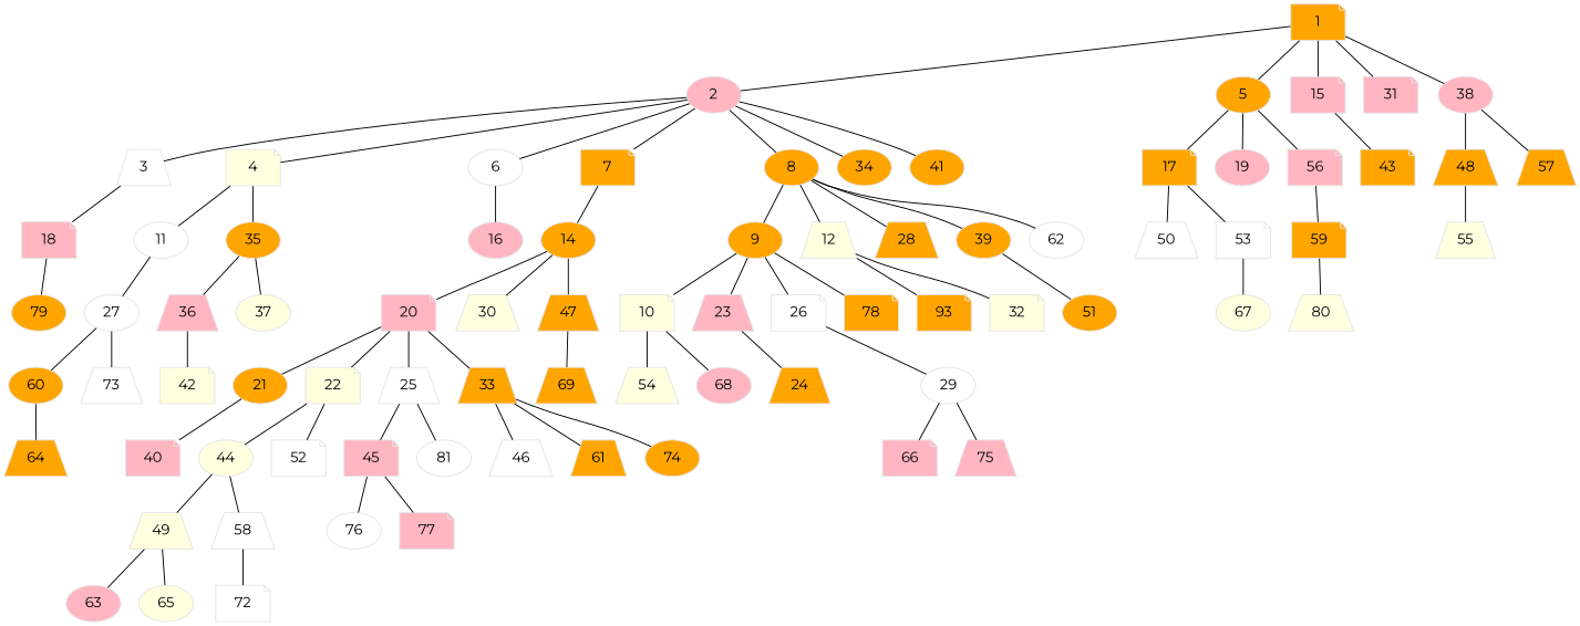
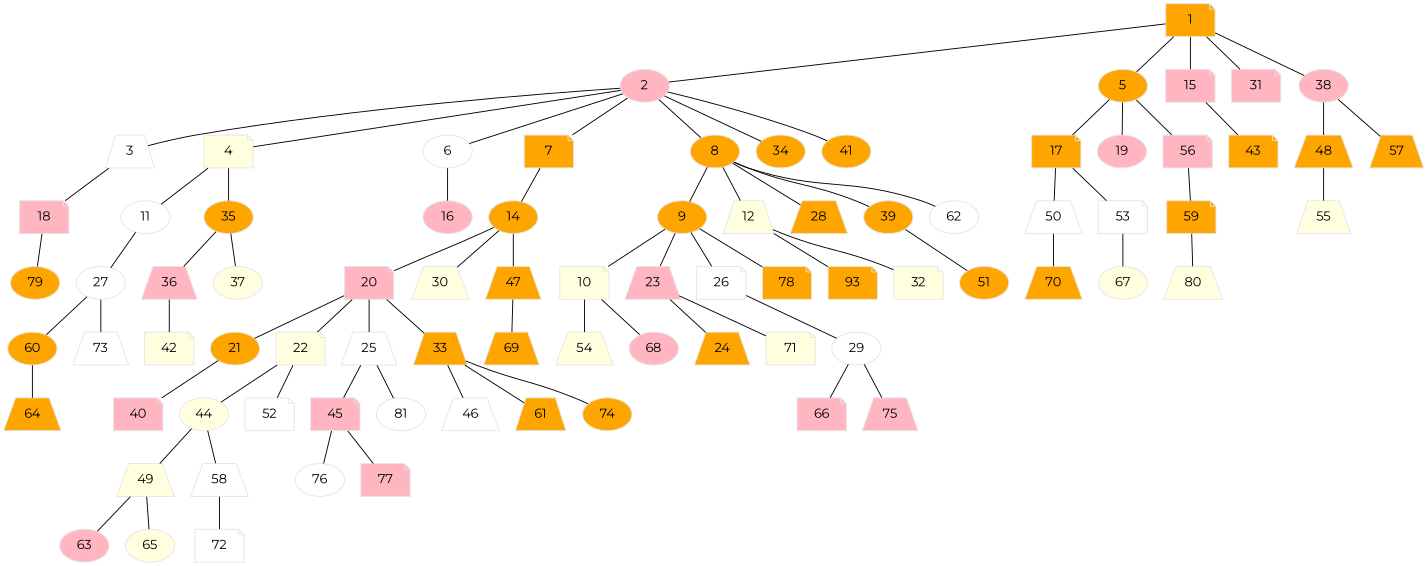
  graph {
    fontname=Montserrat
    node [color=gray90 fillcolor=orange fontname=Montserrat shape=ellipse style=filled]
    edge [fontname=Montserrat]
    1 [shape=note]
    2 [fillcolor=lightpink]
    5
    15 [fillcolor=lightpink shape=note]
    31 [fillcolor=lightpink shape=note]
    38 [fillcolor=lightpink]
    3 [fillcolor=white shape=trapezium]
    4 [fillcolor=lightyellow shape=note]
    6 [fillcolor=white]
    7 [shape=note]
    8
    34
    41
    17 [shape=note]
    19 [fillcolor=lightpink]
    56 [fillcolor=lightpink shape=note]
    43 [shape=note]
    50 [fillcolor=white shape=trapezium]
    53 [fillcolor=white shape=note]
    48 [shape=trapezium]
    57 [shape=trapezium]
    18 [fillcolor=lightpink shape=note]
    11 [fillcolor=white]
    35
    16 [fillcolor=lightpink]
    14
    9
    12 [fillcolor=lightyellow shape=trapezium]
    28 [shape=trapezium]
    39
    62 [fillcolor=white]
    79
    27 [fillcolor=white]
    36 [fillcolor=lightpink shape=trapezium]
    37 [fillcolor=lightyellow]
    59 [shape=note]
    20 [fillcolor=lightpink shape=note]
    30 [fillcolor=lightyellow shape=trapezium]
    47 [shape=trapezium]
    10 [fillcolor=lightyellow shape=note]
    23 [fillcolor=lightpink shape=trapezium]
    26 [fillcolor=white shape=note]
    78 [shape=note]
    n44 [label=93 shape=note]
    32 [fillcolor=lightyellow shape=note]
    51
    54 [fillcolor=lightyellow shape=trapezium]
    68 [fillcolor=lightpink]
    24 [shape=trapezium]
+   71 [fillcolor=lightyellow shape=note]
    29 [fillcolor=white]
    60
    73 [fillcolor=white shape=trapezium]
    21
    22 [fillcolor=lightyellow shape=note]
    25 [fillcolor=white shape=trapezium]
    33 [shape=trapezium]
    69 [shape=trapezium]
+   70 [shape=trapezium]
    67 [fillcolor=lightyellow]
    40 [fillcolor=lightpink shape=note]
    44 [fillcolor=lightyellow]
    52 [fillcolor=white shape=note]
    45 [fillcolor=lightpink shape=note]
    81 [fillcolor=white]
    46 [fillcolor=white shape=trapezium]
    61 [shape=trapezium]
    74
    49 [fillcolor=lightyellow shape=trapezium]
    58 [fillcolor=white shape=trapezium]
    76 [fillcolor=white]
    77 [fillcolor=lightpink shape=note]
    66 [fillcolor=lightpink shape=note]
    75 [fillcolor=lightpink shape=trapezium]
    64 [shape=trapezium]
    42 [fillcolor=lightyellow shape=note]
    55 [fillcolor=lightyellow shape=trapezium]
    63 [fillcolor=lightpink]
    65 [fillcolor=lightyellow]
    72 [fillcolor=white shape=note]
    80 [fillcolor=lightyellow shape=trapezium]
    1 -- 2
    1 -- 5
    1 -- 15
    1 -- 31
    1 -- 38
    2 -- 3
    2 -- 4
    2 -- 6
    2 -- 7
    2 -- 8
    2 -- 34
    2 -- 41
    5 -- 17
    5 -- 19
    5 -- 56
    15 -- 43
    38 -- 48
    38 -- 57
    3 -- 18
    4 -- 11
    4 -- 35
    6 -- 16
    7 -- 14
    8 -- 9
    8 -- 12
    8 -- 28
    8 -- 39
    8 -- 62
    17 -- 50
    17 -- 53
    56 -- 59
+   50 -- 70
    53 -- 67
    48 -- 55
    18 -- 79
    11 -- 27
    35 -- 36
    35 -- 37
    14 -- 20
    14 -- 30
    14 -- 47
    9 -- 10
    9 -- 23
    9 -- 26
    9 -- 78
    12 -- n44
    12 -- 32
    39 -- 51
    27 -- 60
    27 -- 73
    36 -- 42
    59 -- 80
    20 -- 21
    20 -- 22
    20 -- 25
    20 -- 33
    47 -- 69
    10 -- 54
    10 -- 68
    23 -- 24
+   23 -- 71
    26 -- 29
    29 -- 66
    29 -- 75
    60 -- 64
    21 -- 40
    22 -- 44
    22 -- 52
    25 -- 45
    25 -- 81
    33 -- 46
    33 -- 61
    33 -- 74
    44 -- 49
    44 -- 58
    45 -- 76
    45 -- 77
    49 -- 63
    49 -- 65
    58 -- 72
  }
